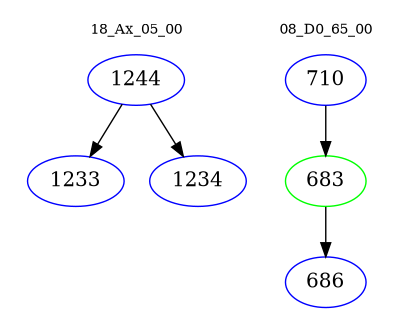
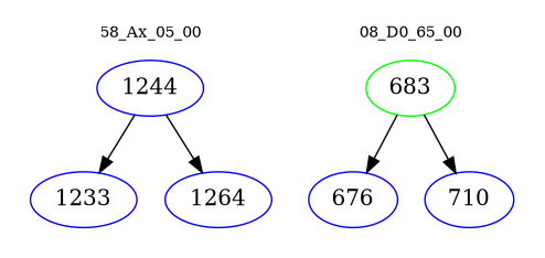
  digraph {
    node [color=blue]
    edge [color=black]
    n1 [label=1244]
    n2 [label=1233]
-   n3 [label=1234]
+   n3 [label=1264]
    n4 [color=green label=683]
-   n5 [label=686]
+   n5 [label=676]
    n6 [label=710]
    subgraph cluster_1 {
      color=white
      fontsize=10
-     label="18_Ax_05_00"
+     label="58_Ax_05_00"
      n1
      n2
      n3
    }
    subgraph cluster_2 {
      color=white
      fontsize=10
      label="08_D0_65_00"
      n4
      n5
      n6
    }
    n1 -> n2
    n1 -> n3
    n4 -> n5
-   n6 -> n4
+   n4 -> n6
  }
